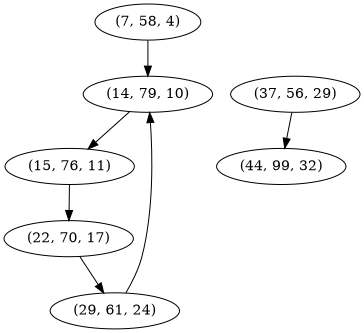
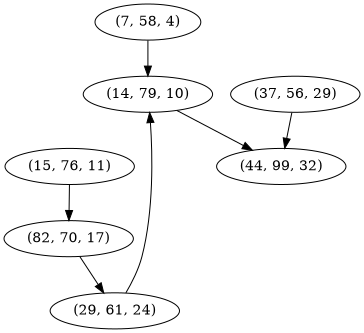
  digraph {
    n1 [label="(7, 58, 4)"]
    "(14, 79, 10)"
    "(15, 76, 11)"
-   "(22, 70, 17)"
+   "(22, 70, 17)" [label="(82, 70, 17)"]
    "(29, 61, 24)"
    n6 [label="(44, 99, 32)"]
    "(37, 56, 29)"
    n1 -> "(14, 79, 10)"
-   "(14, 79, 10)" -> "(15, 76, 11)"
+   "(14, 79, 10)" -> n6
    "(15, 76, 11)" -> "(22, 70, 17)"
    "(22, 70, 17)" -> "(29, 61, 24)"
    "(29, 61, 24)" -> "(14, 79, 10)"
    "(37, 56, 29)" -> n6
  }
